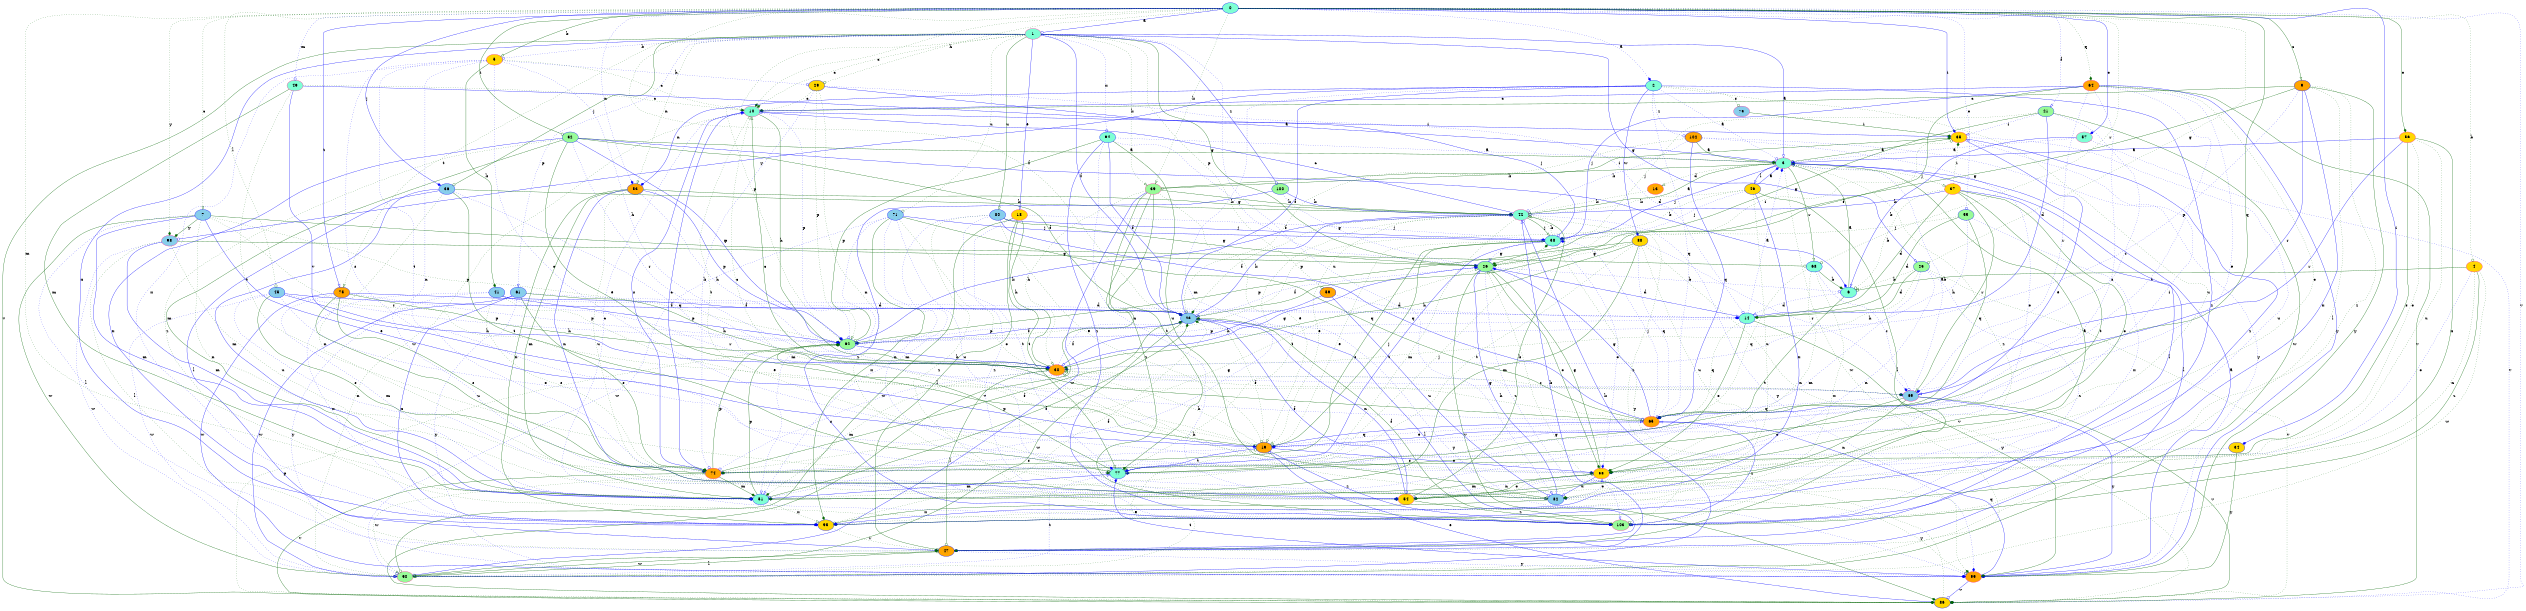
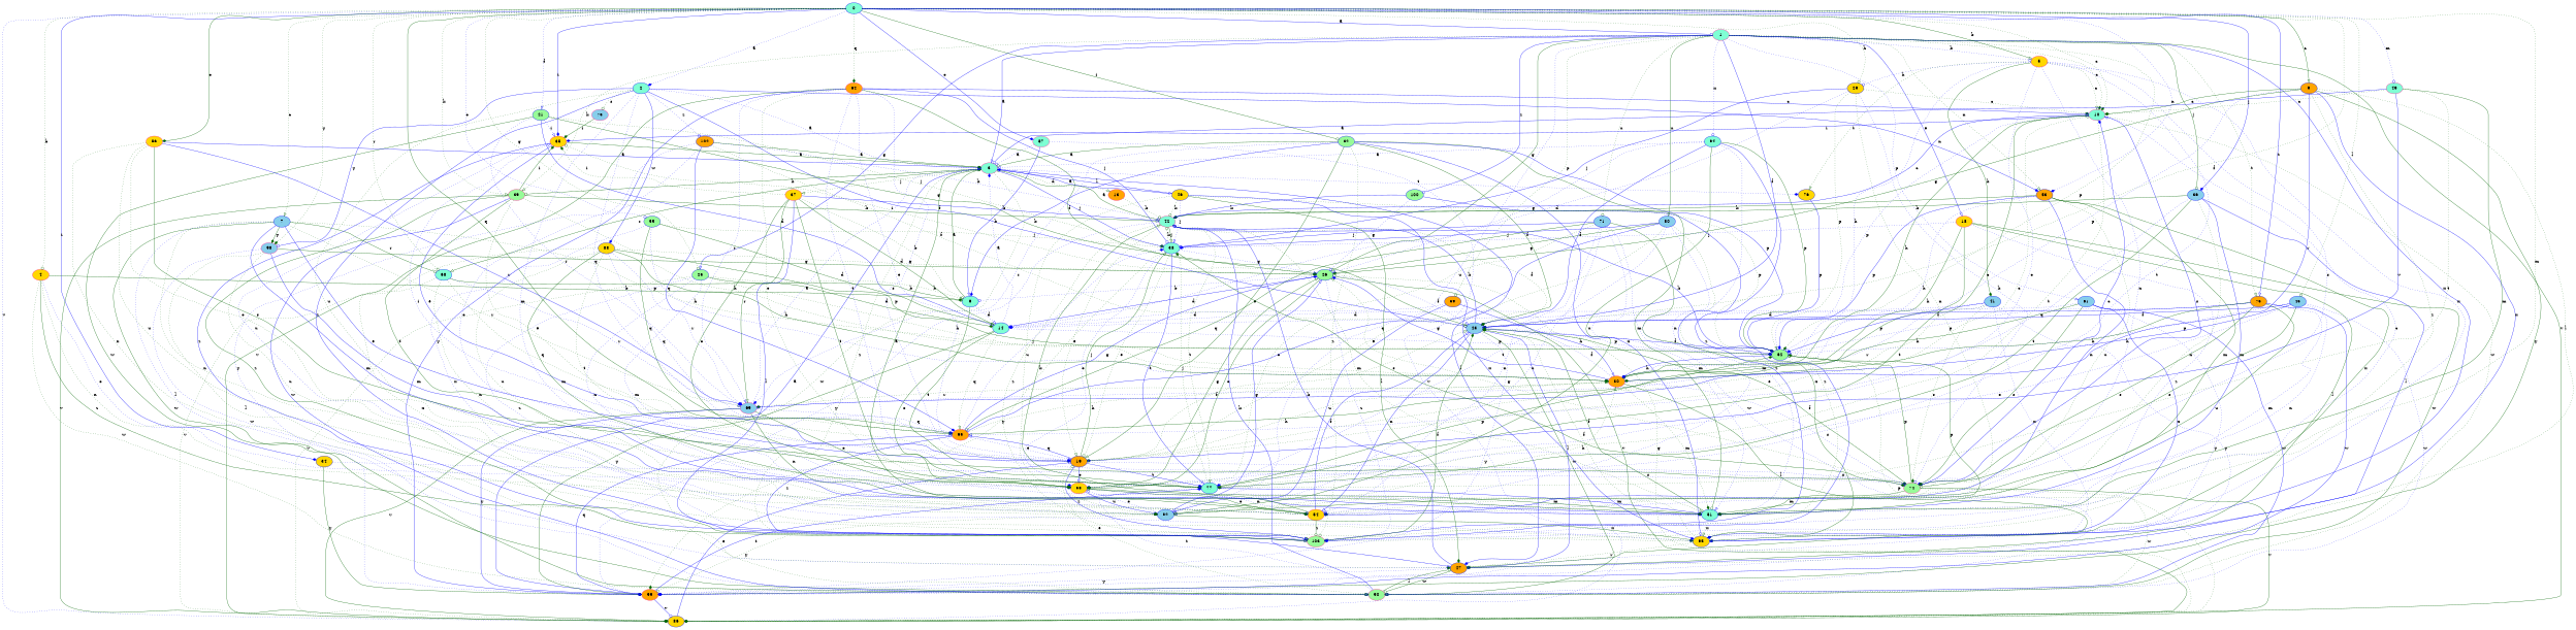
  strict digraph {
    node [color=blue fillcolor=aquamarine style=filled]
    edge [arrowhead=onormal color=darkgreen style=dotted]
    1 [color=deeppink]
    0
    2
    4 [color=deeppink fillcolor=gold]
    5 [color=deeppink fillcolor=gold]
    7 [fillcolor=skyblue]
    9 [fillcolor=orange]
    10 [color=deeppink]
    21 [fillcolor=palegreen]
    23 [fillcolor=skyblue]
    25 [fillcolor=palegreen]
    29 [fillcolor=gold]
    32 [fillcolor=palegreen]
    34 [fillcolor=gold]
    35 [color=deeppink fillcolor=gold]
    36 [fillcolor=skyblue]
    39 [color=deeppink fillcolor=palegreen]
    45 [fillcolor=skyblue]
    49 [color=deeppink]
    51
    53 [fillcolor=orange]
    55 [fillcolor=palegreen]
    56 [color=deeppink fillcolor=gold]
    57 [color=deeppink]
    64 [color=deeppink fillcolor=orange]
    65 [color=deeppink fillcolor=orange]
    68
    75 [fillcolor=orange]
    86 [fillcolor=gold]
    98 [color=deeppink fillcolor=skyblue]
    3 [color=deeppink]
    18 [color=deeppink fillcolor=gold]
    26 [fillcolor=palegreen]
    59 [fillcolor=orange]
    61 [fillcolor=skyblue]
    62 [fillcolor=palegreen]
    n37 [fillcolor=skyblue label=71]
    80 [fillcolor=skyblue]
    82 [fillcolor=skyblue]
    94
    95 [fillcolor=gold]
    100 [fillcolor=palegreen]
    73 [color=deeppink fillcolor=skyblue]
    88 [fillcolor=gold]
    102 [fillcolor=orange]
    103 [color=deeppink fillcolor=palegreen]
    90 [color=deeppink fillcolor=palegreen]
    6
    54 [color=deeppink fillcolor=gold]
    58 [color=deeppink fillcolor=gold]
+   76 [fillcolor=gold]
    30 [color=deeppink fillcolor=orange]
    41 [fillcolor=skyblue]
-   74 [color=deeppink fillcolor=orange]
+   74 [color=deeppink fillcolor=palegreen]
    77
    47 [fillcolor=orange]
    19 [fillcolor=orange]
    69 [color=deeppink fillcolor=skyblue]
    99 [color=deeppink fillcolor=orange]
    38
    14
    42 [color=deeppink]
    13 [color=deeppink fillcolor=orange]
    37 [color=deeppink fillcolor=gold]
    46 [fillcolor=gold]
    1 -> 5 [arrowhead=odot color=blue label=b]
    1 -> 10 [arrowhead=diamond label=c]
    1 -> 23 [arrowhead=diamond color=blue label=f style=solid]
    1 -> 25 [color=blue label=g style=solid]
    1 -> 36 [arrowhead=odot label=j style=solid]
    1 -> 39 [label=k]
    1 -> 53 [label=n]
    1 -> 75 [label=t]
    1 -> 86 [arrowhead=diamond label=v style=solid]
    1 -> 3 [color=blue label=a style=solid]
    1 -> 18 [color=blue label=e style=solid]
    1 -> 26 [label=g style=solid]
    1 -> 59 [arrowhead=odot label=p]
    1 -> 61 [color=blue label=p]
    1 -> 62 [arrowhead=diamond label=p]
    1 -> n37 [arrowhead=odot label=u]
    1 -> 80 [label=u style=solid]
    1 -> 82 [color=blue label=u]
    1 -> 94 [arrowhead=odot color=blue label=x]
    1 -> 95 [arrowhead=diamond color=blue label=x style=solid]
    1 -> 100 [arrowhead=odot color=blue label=z style=solid]
    0 -> 1 [arrowhead=odot color=blue label=a style=solid]
    0 -> 2 [arrowhead=diamond color=blue label=a]
    0 -> 4 [arrowhead=odot label=b]
    0 -> 5 [label=b style=solid]
    0 -> 7 [label=c]
    0 -> 9 [label=c style=solid]
    0 -> 10 [arrowhead=diamond label=c]
    0 -> 21 [color=blue label=f]
    0 -> 23 [arrowhead=diamond label=f]
    0 -> 25 [arrowhead=odot label=g]
    0 -> 29 [arrowhead=odot label=h]
    0 -> 32 [arrowhead=odot label=i style=solid]
    0 -> 34 [arrowhead=diamond color=blue label=i style=solid]
    0 -> 35 [arrowhead=diamond color=blue label=i style=solid]
    0 -> 36 [arrowhead=diamond color=blue label=j style=solid]
    0 -> 39 [label=k]
    0 -> 45 [arrowhead=odot label=l]
    0 -> 49 [arrowhead=odot color=blue label=m]
    0 -> 51 [arrowhead=diamond label=m]
    0 -> 53 [arrowhead=diamond color=blue label=n]
    0 -> 55 [arrowhead=odot color=blue label=o]
    0 -> 56 [arrowhead=diamond label=o style=solid]
    0 -> 57 [arrowhead=diamond color=blue label=o style=solid]
    0 -> 64 [arrowhead=diamond label=q]
    0 -> 65 [arrowhead=odot label=q style=solid]
    0 -> 68 [arrowhead=odot label=r]
    0 -> 75 [color=blue label=t style=solid]
    0 -> 86 [color=blue label=v]
    0 -> 98 [arrowhead=diamond label=y]
    2 -> 23 [arrowhead=odot color=blue label=f style=solid]
    2 -> 51 [arrowhead=odot color=blue label=m]
    2 -> 53 [arrowhead=diamond color=blue label=n style=solid]
    2 -> 65 [arrowhead=diamond color=blue label=q]
    2 -> 98 [arrowhead=odot color=blue label=y style=solid]
    2 -> 3 [arrowhead=odot color=blue label=a]
    2 -> 82 [arrowhead=diamond label=u]
    2 -> 73 [arrowhead=odot label=s]
    2 -> 88 [arrowhead=diamond color=blue label=w style=solid]
    2 -> 102 [arrowhead=odot color=blue label=z]
    2 -> 103 [arrowhead=odot color=blue label=z style=solid]
    4 -> 103 [label=z style=solid]
    4 -> 90 [label=w]
    4 -> 6 [arrowhead=odot label=b style=solid]
    4 -> 54 [label=n]
    4 -> 58 [arrowhead=diamond color=blue label=o]
    5 -> 10 [label=c]
    5 -> 29 [arrowhead=odot color=blue label=h]
    5 -> 95 [arrowhead=odot color=blue label=x]
    5 -> 54 [arrowhead=diamond color=blue label=n]
    5 -> 58 [arrowhead=diamond color=blue label=o]
+   5 -> 76 [label=t]
    5 -> 30 [arrowhead=diamond color=blue label=h]
    5 -> 41 [arrowhead=diamond label=k style=solid]
    5 -> 74 [arrowhead=diamond color=blue label=s]
    5 -> 77 [color=blue label=t]
    7 -> 51 [arrowhead=diamond color=blue label=m style=solid]
    7 -> 68 [arrowhead=odot label=r style=solid]
    7 -> 98 [arrowhead=diamond label=y style=solid]
    7 -> 62 [arrowhead=diamond label=p]
    7 -> 90 [label=w style=solid]
    7 -> 54 [arrowhead=diamond label=n]
    7 -> 47 [color=blue label=l]
    7 -> 19 [arrowhead=odot color=blue label=e style=solid]
    7 -> 69 [label=r]
    9 -> 10 [arrowhead=diamond label=c style=solid]
    9 -> 26 [label=g style=solid]
    9 -> 62 [arrowhead=odot color=blue label=p]
    9 -> 95 [color=blue label=x style=solid]
    9 -> 103 [arrowhead=odot label=z]
    9 -> 47 [label=l]
    9 -> 69 [color=blue label=r style=solid]
    9 -> 99 [arrowhead=odot label=y style=solid]
    10 -> 35 [arrowhead=diamond color=blue label=i style=solid]
    10 -> 62 [arrowhead=odot color=blue label=p]
    10 -> 90 [arrowhead=odot label=w]
    10 -> 30 [arrowhead=odot label=h style=solid]
    10 -> 74 [color=blue label=s style=solid]
    10 -> 77 [label=t]
    21 -> 35 [color=blue label=i]
    21 -> 26 [arrowhead=diamond label=g style=solid]
    21 -> 90 [arrowhead=odot label=w style=solid]
    21 -> 69 [arrowhead=diamond color=blue label=r]
    21 -> 38 [arrowhead=diamond label=j]
    21 -> 14 [color=blue label=d style=solid]
    23 -> 62 [arrowhead=diamond color=blue label=p]
    23 -> 90 [label=w style=solid]
    23 -> 54 [color=blue label=n style=solid]
    23 -> 47 [arrowhead=odot color=blue label=l style=solid]
    23 -> 99 [arrowhead=odot color=blue label=y]
    23 -> 42 [color=blue label=k style=solid]
    25 -> 51 [color=blue label=m]
    25 -> 86 [arrowhead=odot label=v]
    25 -> 103 [color=blue label=z]
    25 -> 6 [label=b]
    25 -> 54 [arrowhead=odot color=blue label=n]
    25 -> 30 [arrowhead=diamond label=h]
    25 -> 14 [arrowhead=diamond label=d style=solid]
    29 -> 10 [arrowhead=diamond label=c]
    29 -> 62 [label=p]
    29 -> 54 [arrowhead=odot label=n]
    29 -> 74 [arrowhead=odot color=blue label=k]
    29 -> 38 [arrowhead=odot color=blue label=j style=solid]
    29 -> 14 [arrowhead=odot color=blue label=d]
    32 -> 23 [arrowhead=diamond label=f style=solid]
    32 -> 51 [arrowhead=odot label=m style=solid]
    32 -> 3 [arrowhead=odot label=a style=solid]
    32 -> 62 [arrowhead=diamond color=blue label=p style=solid]
    32 -> 95 [color=blue label=x style=solid]
    32 -> 103 [arrowhead=odot label=z]
    32 -> 6 [arrowhead=diamond color=blue label=b style=solid]
    32 -> 19 [label=e style=solid]
    32 -> 69 [arrowhead=diamond color=blue label=r]
    34 -> 74 [color=blue label=s]
    34 -> 99 [arrowhead=diamond label=y style=solid]
    35 -> 3 [arrowhead=odot label=a style=solid]
    35 -> 82 [arrowhead=diamond color=blue label=u]
    35 -> 103 [color=blue label=z style=solid]
    35 -> 19 [arrowhead=diamond color=blue label=e style=solid]
    36 -> 51 [arrowhead=odot color=blue label=m style=solid]
    36 -> 65 [color=blue label=q]
    36 -> 54 [arrowhead=diamond label=n]
    36 -> 77 [arrowhead=odot label=t style=solid]
    36 -> 47 [arrowhead=diamond color=blue label=l style=solid]
    36 -> 42 [arrowhead=diamond label=k style=solid]
    39 -> 35 [arrowhead=diamond label=i style=solid]
    39 -> 86 [arrowhead=diamond label=v style=solid]
    39 -> 103 [arrowhead=odot label=z style=solid]
    39 -> 90 [arrowhead=odot color=blue label=w style=solid]
    39 -> 30 [label=h]
    39 -> 77 [arrowhead=diamond label=t style=solid]
    39 -> 19 [label=e]
    39 -> 42 [label=k style=solid]
    45 -> 23 [arrowhead=odot color=blue label=f style=solid]
    45 -> 62 [color=blue label=p]
    45 -> 90 [color=blue label=w]
    45 -> 54 [arrowhead=odot color=blue label=n]
    45 -> 58 [arrowhead=odot color=blue label=o]
    45 -> 30 [arrowhead=odot color=blue label=h style=solid]
    45 -> 74 [arrowhead=odot label=s style=solid]
    49 -> 10 [arrowhead=diamond label=c]
    49 -> 51 [arrowhead=odot label=m style=solid]
    49 -> 3 [arrowhead=odot color=blue label=a style=solid]
    49 -> 77 [arrowhead=diamond label=t]
    49 -> 19 [arrowhead=diamond color=blue label=v style=solid]
    51 -> 23 [arrowhead=diamond label=f style=solid]
    51 -> 62 [arrowhead=odot label=p style=solid]
    51 -> 95 [label=x]
    53 -> 51 [label=m style=solid]
    53 -> 62 [arrowhead=diamond color=blue label=p style=solid]
    53 -> 82 [arrowhead=odot label=u]
    53 -> 95 [label=x style=solid]
    53 -> 54 [arrowhead=odot color=blue label=n style=solid]
    53 -> 30 [arrowhead=odot color=blue label=h]
    53 -> 42 [arrowhead=diamond label=k style=solid]
    55 -> 65 [label=q style=solid]
    55 -> 95 [arrowhead=diamond color=blue label=x]
    55 -> 30 [color=blue label=h]
    55 -> 38 [label=j]
    55 -> 14 [label=d style=solid]
    56 -> 3 [arrowhead=diamond color=blue label=a style=solid]
    56 -> 82 [label=u]
-   56 -> 95 [arrowhead=odot label=x style=solid]
+   56 -> 95 [arrowhead=odot label=x]
    56 -> 58 [arrowhead=odot label=o]
    56 -> 74 [arrowhead=diamond label=s style=solid]
    56 -> 69 [color=blue label=r style=solid]
    57 -> 86 [arrowhead=odot color=blue label=v]
    57 -> 3 [arrowhead=odot color=blue label=a]
    57 -> 6 [color=blue label=b style=solid]
    64 -> 10 [arrowhead=odot color=blue label=c style=solid]
    64 -> 23 [label=f style=solid]
    64 -> 86 [arrowhead=diamond label=v style=solid]
    64 -> 58 [arrowhead=diamond label=o]
    64 -> 74 [arrowhead=odot color=blue label=s]
    64 -> 77 [arrowhead=diamond color=blue label=t]
    64 -> 19 [arrowhead=diamond color=blue label=e]
    64 -> 69 [color=blue label=r]
    64 -> 99 [color=blue label=y style=solid]
    64 -> 38 [arrowhead=odot color=blue label=j style=solid]
    65 -> 10 [label=c style=solid]
    65 -> 26 [arrowhead=diamond color=blue label=g style=solid]
    65 -> 103 [color=blue label=z style=solid]
    65 -> 30 [label=h]
    65 -> 19 [color=blue label=e]
    65 -> 38 [arrowhead=diamond color=blue label=j]
    68 -> 65 [label=q]
    68 -> 95 [label=x]
    68 -> 6 [arrowhead=diamond label=b style=solid]
    68 -> 54 [arrowhead=diamond label=n]
    68 -> 69 [arrowhead=odot color=blue label=r]
    75 -> 23 [color=blue label=f style=solid]
    75 -> 51 [arrowhead=diamond color=blue label=m]
    75 -> 62 [arrowhead=odot color=blue label=p]
    75 -> 82 [label=u style=solid]
    75 -> 30 [arrowhead=diamond label=h style=solid]
    75 -> 74 [arrowhead=diamond label=s style=solid]
    75 -> 99 [color=blue label=w style=solid]
    86 -> 26 [arrowhead=odot label=g]
    86 -> 62 [arrowhead=diamond label=p]
    86 -> 19 [arrowhead=odot color=blue label=e style=solid]
    98 -> 51 [arrowhead=odot color=blue label=m style=solid]
    98 -> 26 [label=g style=solid]
    98 -> 82 [label=u]
    98 -> 90 [color=blue label=w]
    98 -> 47 [arrowhead=diamond label=l]
    3 -> 39 [arrowhead=odot label=k style=solid]
    3 -> 68 [label=r style=solid]
    3 -> 103 [arrowhead=odot label=z]
    3 -> 90 [label=w]
+   3 -> 76 [arrowhead=diamond color=blue label=t]
    3 -> 47 [arrowhead=diamond color=blue label=l style=solid]
    3 -> 38 [arrowhead=odot color=blue label=j style=solid]
    3 -> 13 [label=d]
    3 -> 37 [label=j]
    3 -> 46 [color=blue label=l style=solid]
    18 -> 103 [color=blue label=z]
    18 -> 90 [arrowhead=odot label=w style=solid]
    18 -> 30 [arrowhead=odot label=h style=solid]
    18 -> 77 [label=t style=solid]
    18 -> 47 [arrowhead=odot label=l style=solid]
    18 -> 38 [arrowhead=diamond color=blue label=j]
    26 -> 23 [color=blue label=f]
    26 -> 35 [arrowhead=odot label=i]
    26 -> 86 [arrowhead=diamond label=v style=solid]
    26 -> 103 [color=blue label=z]
    26 -> 6 [arrowhead=odot color=blue label=b]
    26 -> 58 [arrowhead=diamond label=o style=solid]
    26 -> 14 [color=blue label=d style=solid]
    59 -> 82 [arrowhead=odot color=blue label=u style=solid]
    59 -> 30 [color=blue label=h style=solid]
    59 -> 14 [arrowhead=diamond color=blue label=d]
    61 -> 95 [arrowhead=diamond color=blue label=x style=solid]
    61 -> 90 [color=blue label=w style=solid]
    61 -> 30 [arrowhead=odot label=h style=solid]
    61 -> 74 [arrowhead=diamond label=s style=solid]
    61 -> 99 [arrowhead=odot color=blue label=y]
    61 -> 14 [color=blue label=d]
    62 -> 23 [color=blue label=f style=solid]
    62 -> 30 [arrowhead=diamond color=blue label=h style=solid]
    62 -> 42 [arrowhead=odot color=blue label=k style=solid]
    n37 -> 51 [color=blue label=m]
    n37 -> 65 [arrowhead=odot label=q style=solid]
    n37 -> 82 [color=blue label=u]
    n37 -> 95 [arrowhead=diamond label=x style=solid]
    n37 -> 90 [arrowhead=odot color=blue label=w]
    n37 -> 54 [color=blue label=n]
    n37 -> 58 [arrowhead=diamond label=o]
    n37 -> 38 [arrowhead=odot color=blue label=j style=solid]
    80 -> 51 [color=blue label=m]
    80 -> 65 [arrowhead=odot color=blue label=q style=solid]
    80 -> 26 [arrowhead=diamond label=g style=solid]
    80 -> 103 [arrowhead=odot label=z]
    80 -> 77 [arrowhead=diamond color=blue label=t]
    80 -> 19 [arrowhead=odot label=e]
    80 -> 38 [arrowhead=odot color=blue label=j style=solid]
    82 -> 26 [color=blue label=g style=solid]
    82 -> 95 [arrowhead=odot label=x style=solid]
    82 -> 58 [color=blue label=o]
    82 -> 30 [label=h]
    82 -> 99 [arrowhead=odot label=y]
    94 -> 23 [arrowhead=odot color=blue label=f style=solid]
    94 -> 3 [color=blue label=a]
    94 -> 26 [color=blue label=g]
    94 -> 62 [arrowhead=odot label=p style=solid]
    94 -> 82 [arrowhead=odot label=u style=solid]
    94 -> 103 [arrowhead=diamond color=blue label=z style=solid]
    94 -> 54 [arrowhead=odot color=blue label=n]
    95 -> 23 [arrowhead=diamond label=f]
    95 -> 47 [label=r]
    100 -> 26 [arrowhead=odot color=blue label=g]
    100 -> 103 [color=blue label=z style=solid]
    100 -> 42 [color=blue label=k style=solid]
    73 -> 35 [arrowhead=diamond label=i style=solid]
    88 -> 51 [arrowhead=diamond label=m style=solid]
    88 -> 65 [arrowhead=odot color=blue label=q]
    88 -> 86 [arrowhead=odot label=v]
    88 -> 26 [arrowhead=diamond label=g]
    88 -> 62 [arrowhead=odot label=p style=solid]
    88 -> 82 [arrowhead=odot label=u]
    88 -> 30 [arrowhead=diamond label=h style=solid]
    88 -> 77 [arrowhead=odot label=t]
    88 -> 69 [arrowhead=diamond color=blue label=r]
    102 -> 23 [arrowhead=odot label=f]
    102 -> 65 [arrowhead=diamond color=blue label=q style=solid]
    102 -> 3 [arrowhead=diamond label=a style=solid]
    102 -> 58 [arrowhead=odot color=blue label=o]
    102 -> 99 [arrowhead=diamond color=blue label=y]
    102 -> 42 [arrowhead=odot color=blue label=k]
    103 -> 10 [color=blue label=c]
    103 -> 23 [arrowhead=diamond label=f style=solid]
    90 -> 77 [color=blue label=t]
    90 -> 47 [arrowhead=odot label=l style=solid]
    90 -> 19 [arrowhead=odot label=e]
    90 -> 42 [arrowhead=odot color=blue label=k style=solid]
    6 -> 3 [label=a style=solid]
    6 -> 77 [arrowhead=odot label=t style=solid]
    6 -> 14 [color=blue label=d]
    54 -> 23 [color=blue label=f style=solid]
    54 -> 3 [arrowhead=diamond label=a style=solid]
    54 -> 103 [arrowhead=odot label=z style=solid]
    54 -> 58 [arrowhead=odot label=o style=solid]
    54 -> 42 [label=k style=solid]
    58 -> 51 [arrowhead=diamond label=m style=solid]
    58 -> 26 [label=g style=solid]
    58 -> 82 [color=blue label=u style=solid]
    58 -> 54 [arrowhead=odot color=blue label=n]
+   76 -> 62 [arrowhead=diamond color=blue label=p style=solid]
    30 -> 23 [color=blue label=f]
    30 -> 51 [arrowhead=diamond label=m]
    30 -> 26 [arrowhead=diamond color=blue label=g style=solid]
    30 -> 74 [arrowhead=odot color=blue label=s]
    30 -> 47 [arrowhead=odot label=l style=solid]
    30 -> 69 [arrowhead=diamond label=r]
    41 -> 62 [arrowhead=diamond color=blue label=p style=solid]
    41 -> 95 [arrowhead=diamond color=blue label=x]
    41 -> 74 [arrowhead=diamond label=s]
    41 -> 19 [arrowhead=odot label=e]
    41 -> 69 [arrowhead=odot color=blue label=r]
    41 -> 99 [arrowhead=diamond color=blue label=y]
    41 -> 14 [arrowhead=diamond color=blue label=d]
    74 -> 10 [arrowhead=diamond color=blue label=c style=solid]
    74 -> 23 [arrowhead=diamond label=f style=solid]
    74 -> 51 [arrowhead=diamond label=m style=solid]
    74 -> 86 [arrowhead=diamond label=v style=solid]
    74 -> 26 [label=g]
    74 -> 62 [arrowhead=odot label=p style=solid]
    74 -> 90 [label=w]
    77 -> 51 [arrowhead=odot color=blue label=m style=solid]
    77 -> 62 [arrowhead=diamond label=p style=solid]
    77 -> 38 [arrowhead=diamond label=j]
    47 -> 90 [arrowhead=odot label=w style=solid]
    47 -> 99 [arrowhead=diamond color=blue label=y]
    47 -> 42 [color=blue label=k style=solid]
    19 -> 10 [arrowhead=odot label=c]
    19 -> 23 [label=f]
    19 -> 35 [color=blue label=i]
    19 -> 65 [color=blue label=q style=solid]
    19 -> 103 [color=blue label=z style=solid]
    19 -> 58 [color=blue label=o style=solid]
    19 -> 30 [label=h]
    19 -> 74 [arrowhead=odot color=blue label=s]
    19 -> 77 [arrowhead=diamond color=blue label=t style=solid]
    19 -> 38 [label=j style=solid]
    69 -> 65 [color=blue label=q]
    69 -> 86 [arrowhead=diamond label=v style=solid]
    69 -> 3 [color=blue label=a]
    69 -> 54 [arrowhead=odot label=n style=solid]
    69 -> 58 [label=o style=solid]
    69 -> 99 [color=blue label=y style=solid]
    99 -> 65 [color=blue label=q style=solid]
    99 -> 86 [arrowhead=odot color=blue label=v style=solid]
    99 -> 3 [color=blue label=a style=solid]
    99 -> 77 [arrowhead=diamond color=blue label=t style=solid]
    38 -> 26 [color=blue label=g]
    38 -> 58 [arrowhead=diamond color=blue label=o]
    38 -> 74 [arrowhead=diamond label=s style=solid]
    38 -> 77 [color=blue label=t style=solid]
    38 -> 19 [arrowhead=odot label=e]
    38 -> 99 [arrowhead=diamond label=y]
    38 -> 42 [arrowhead=odot label=k]
    14 -> 65 [label=q]
    14 -> 3 [arrowhead=diamond color=blue label=a]
    14 -> 62 [arrowhead=odot color=blue label=p]
    14 -> 58 [arrowhead=diamond label=o style=solid]
    14 -> 99 [arrowhead=diamond label=y style=solid]
    42 -> 10 [arrowhead=odot color=blue label=c style=solid]
    42 -> 23 [arrowhead=diamond label=f]
    42 -> 51 [label=m]
    42 -> 3 [arrowhead=odot label=a style=solid]
    42 -> 103 [arrowhead=odot label=z]
    42 -> 77 [label=t]
    42 -> 19 [label=e]
    42 -> 99 [arrowhead=diamond color=blue label=y]
    42 -> 38 [label=j style=solid]
    13 -> 42 [arrowhead=odot label=k]
    37 -> 35 [arrowhead=diamond label=i]
    37 -> 6 [arrowhead=odot label=b]
    37 -> 58 [arrowhead=diamond label=o style=solid]
    37 -> 77 [arrowhead=odot label=t style=solid]
    37 -> 47 [color=blue label=l style=solid]
    37 -> 69 [label=r style=solid]
    37 -> 14 [label=d style=solid]
    37 -> 42 [arrowhead=odot color=blue label=k style=solid]
    46 -> 3 [arrowhead=diamond color=blue label=a style=solid]
    46 -> 62 [label=p]
    46 -> 82 [arrowhead=diamond label=u]
    46 -> 95 [arrowhead=diamond color=blue label=x style=solid]
    46 -> 47 [arrowhead=diamond label=l style=solid]
    46 -> 38 [color=blue label=j]
    46 -> 42 [arrowhead=odot label=k]
  }
